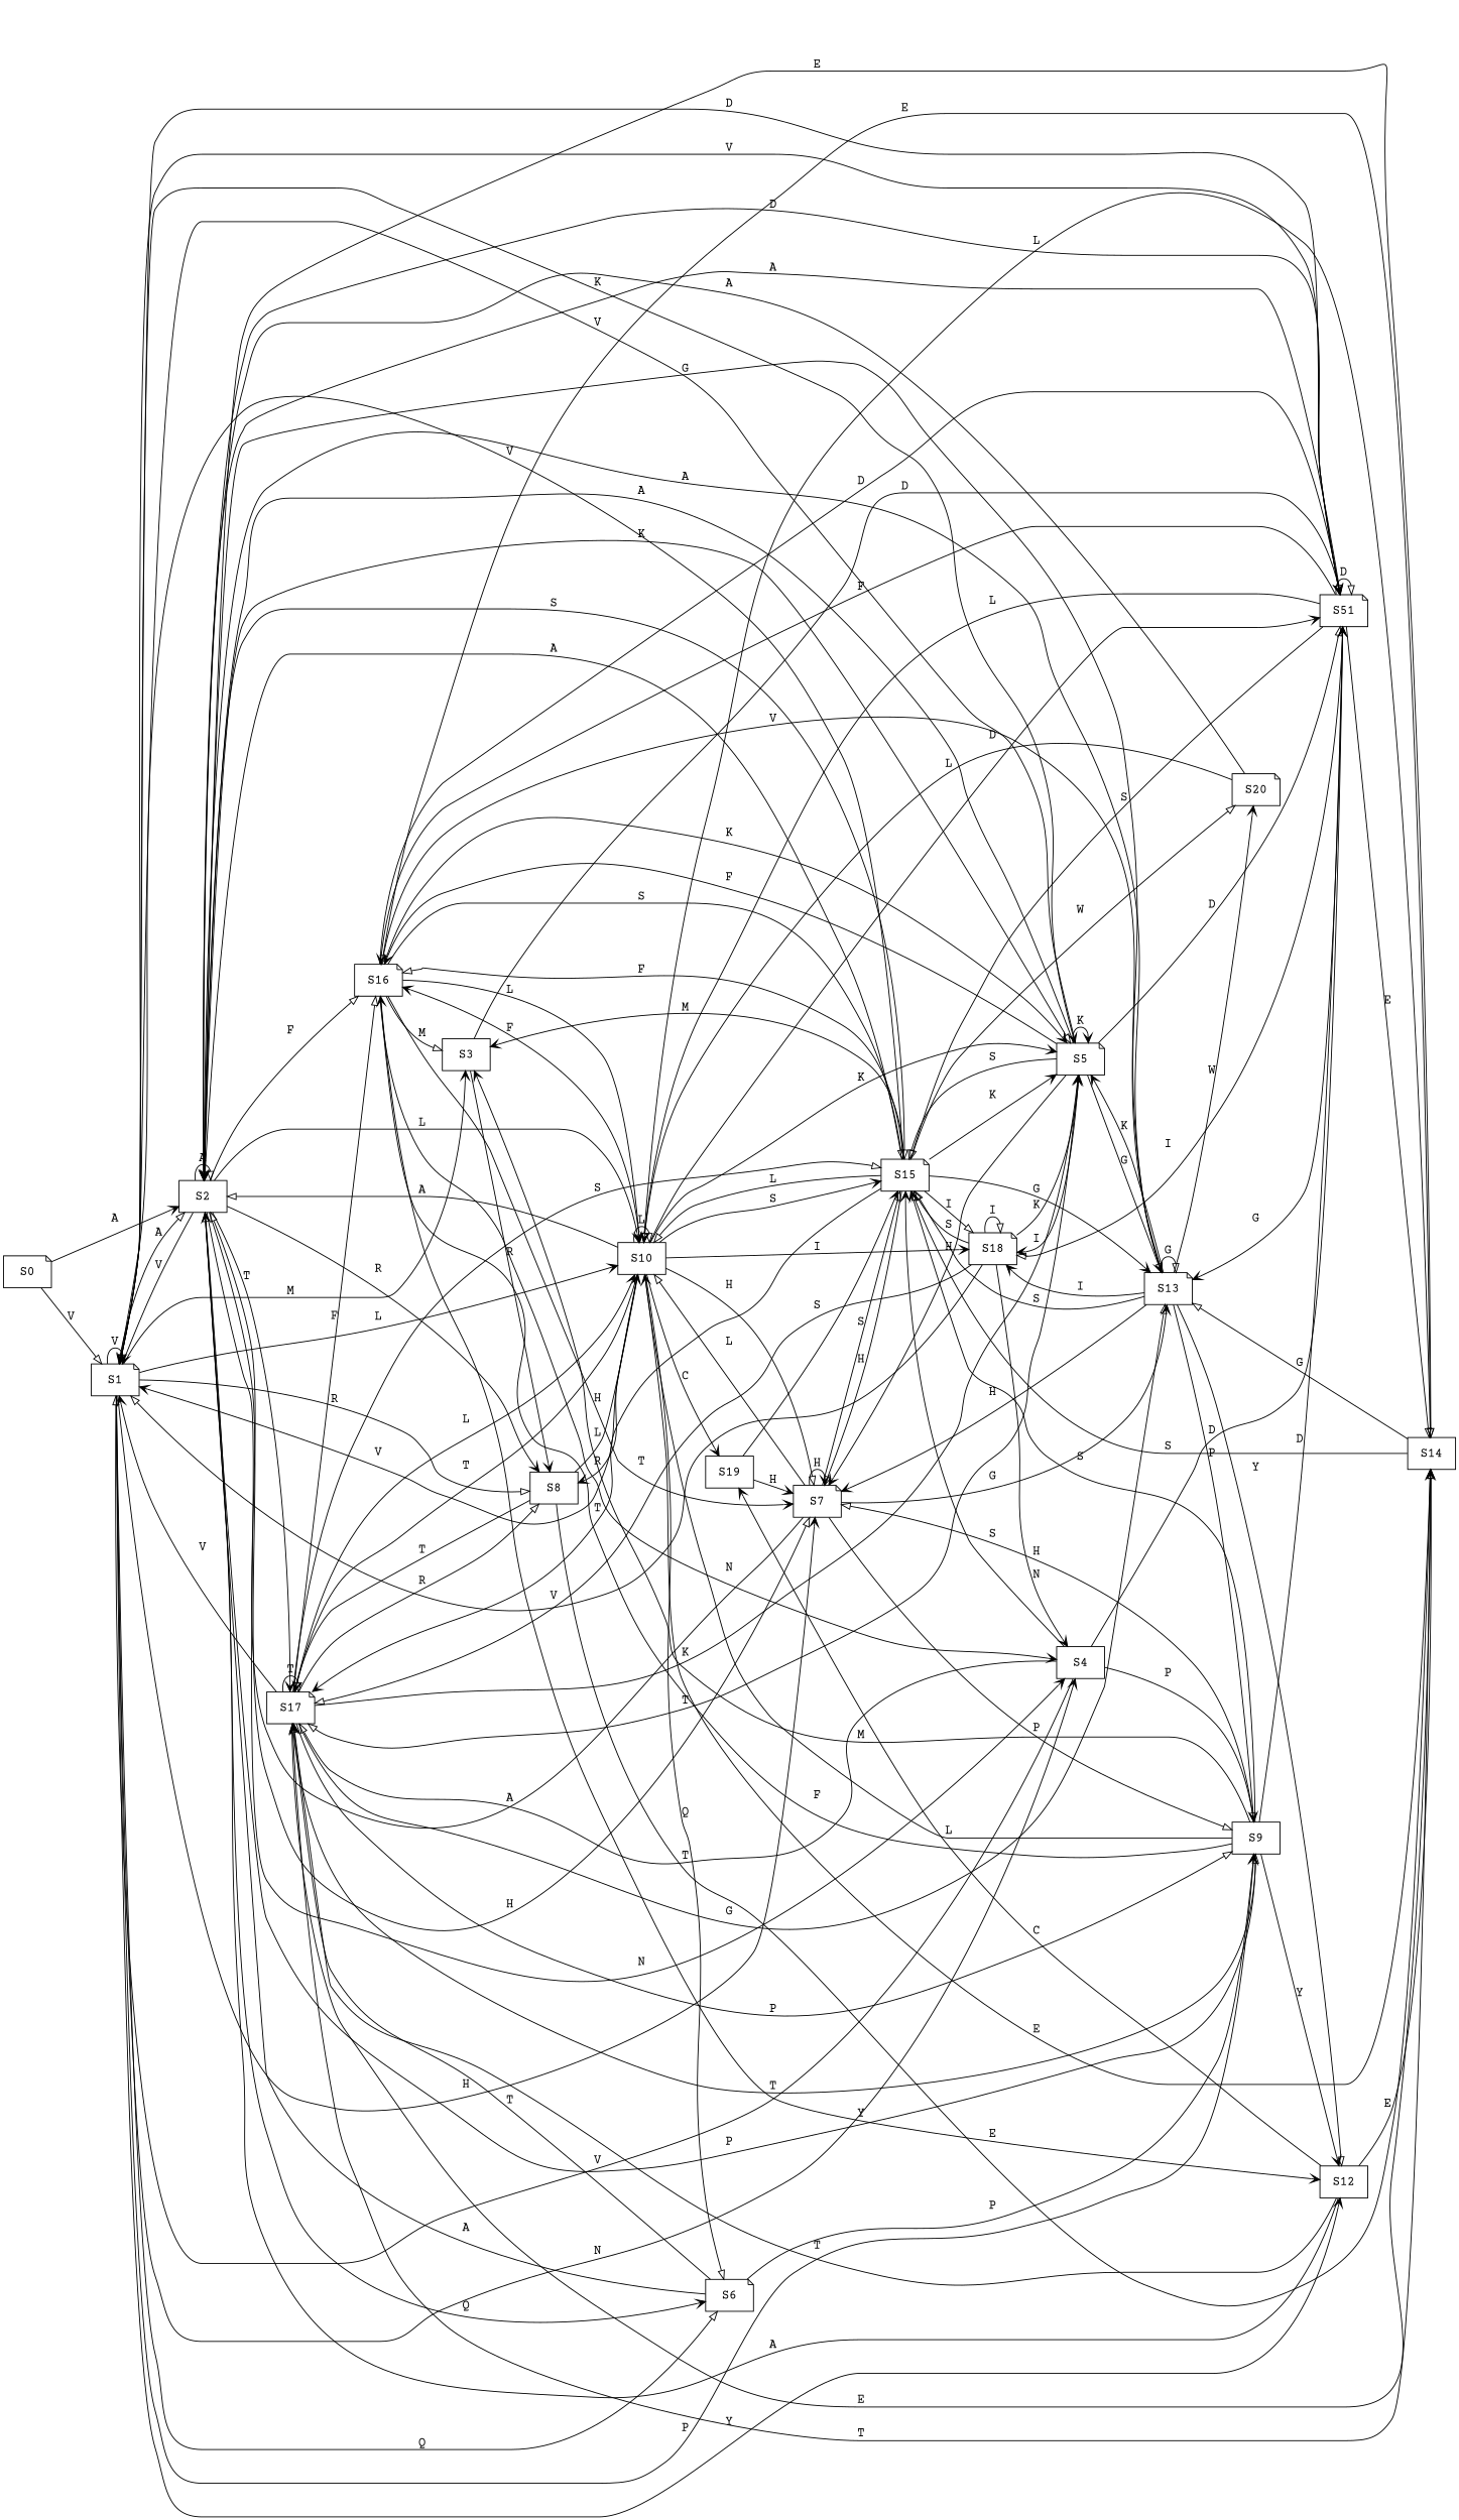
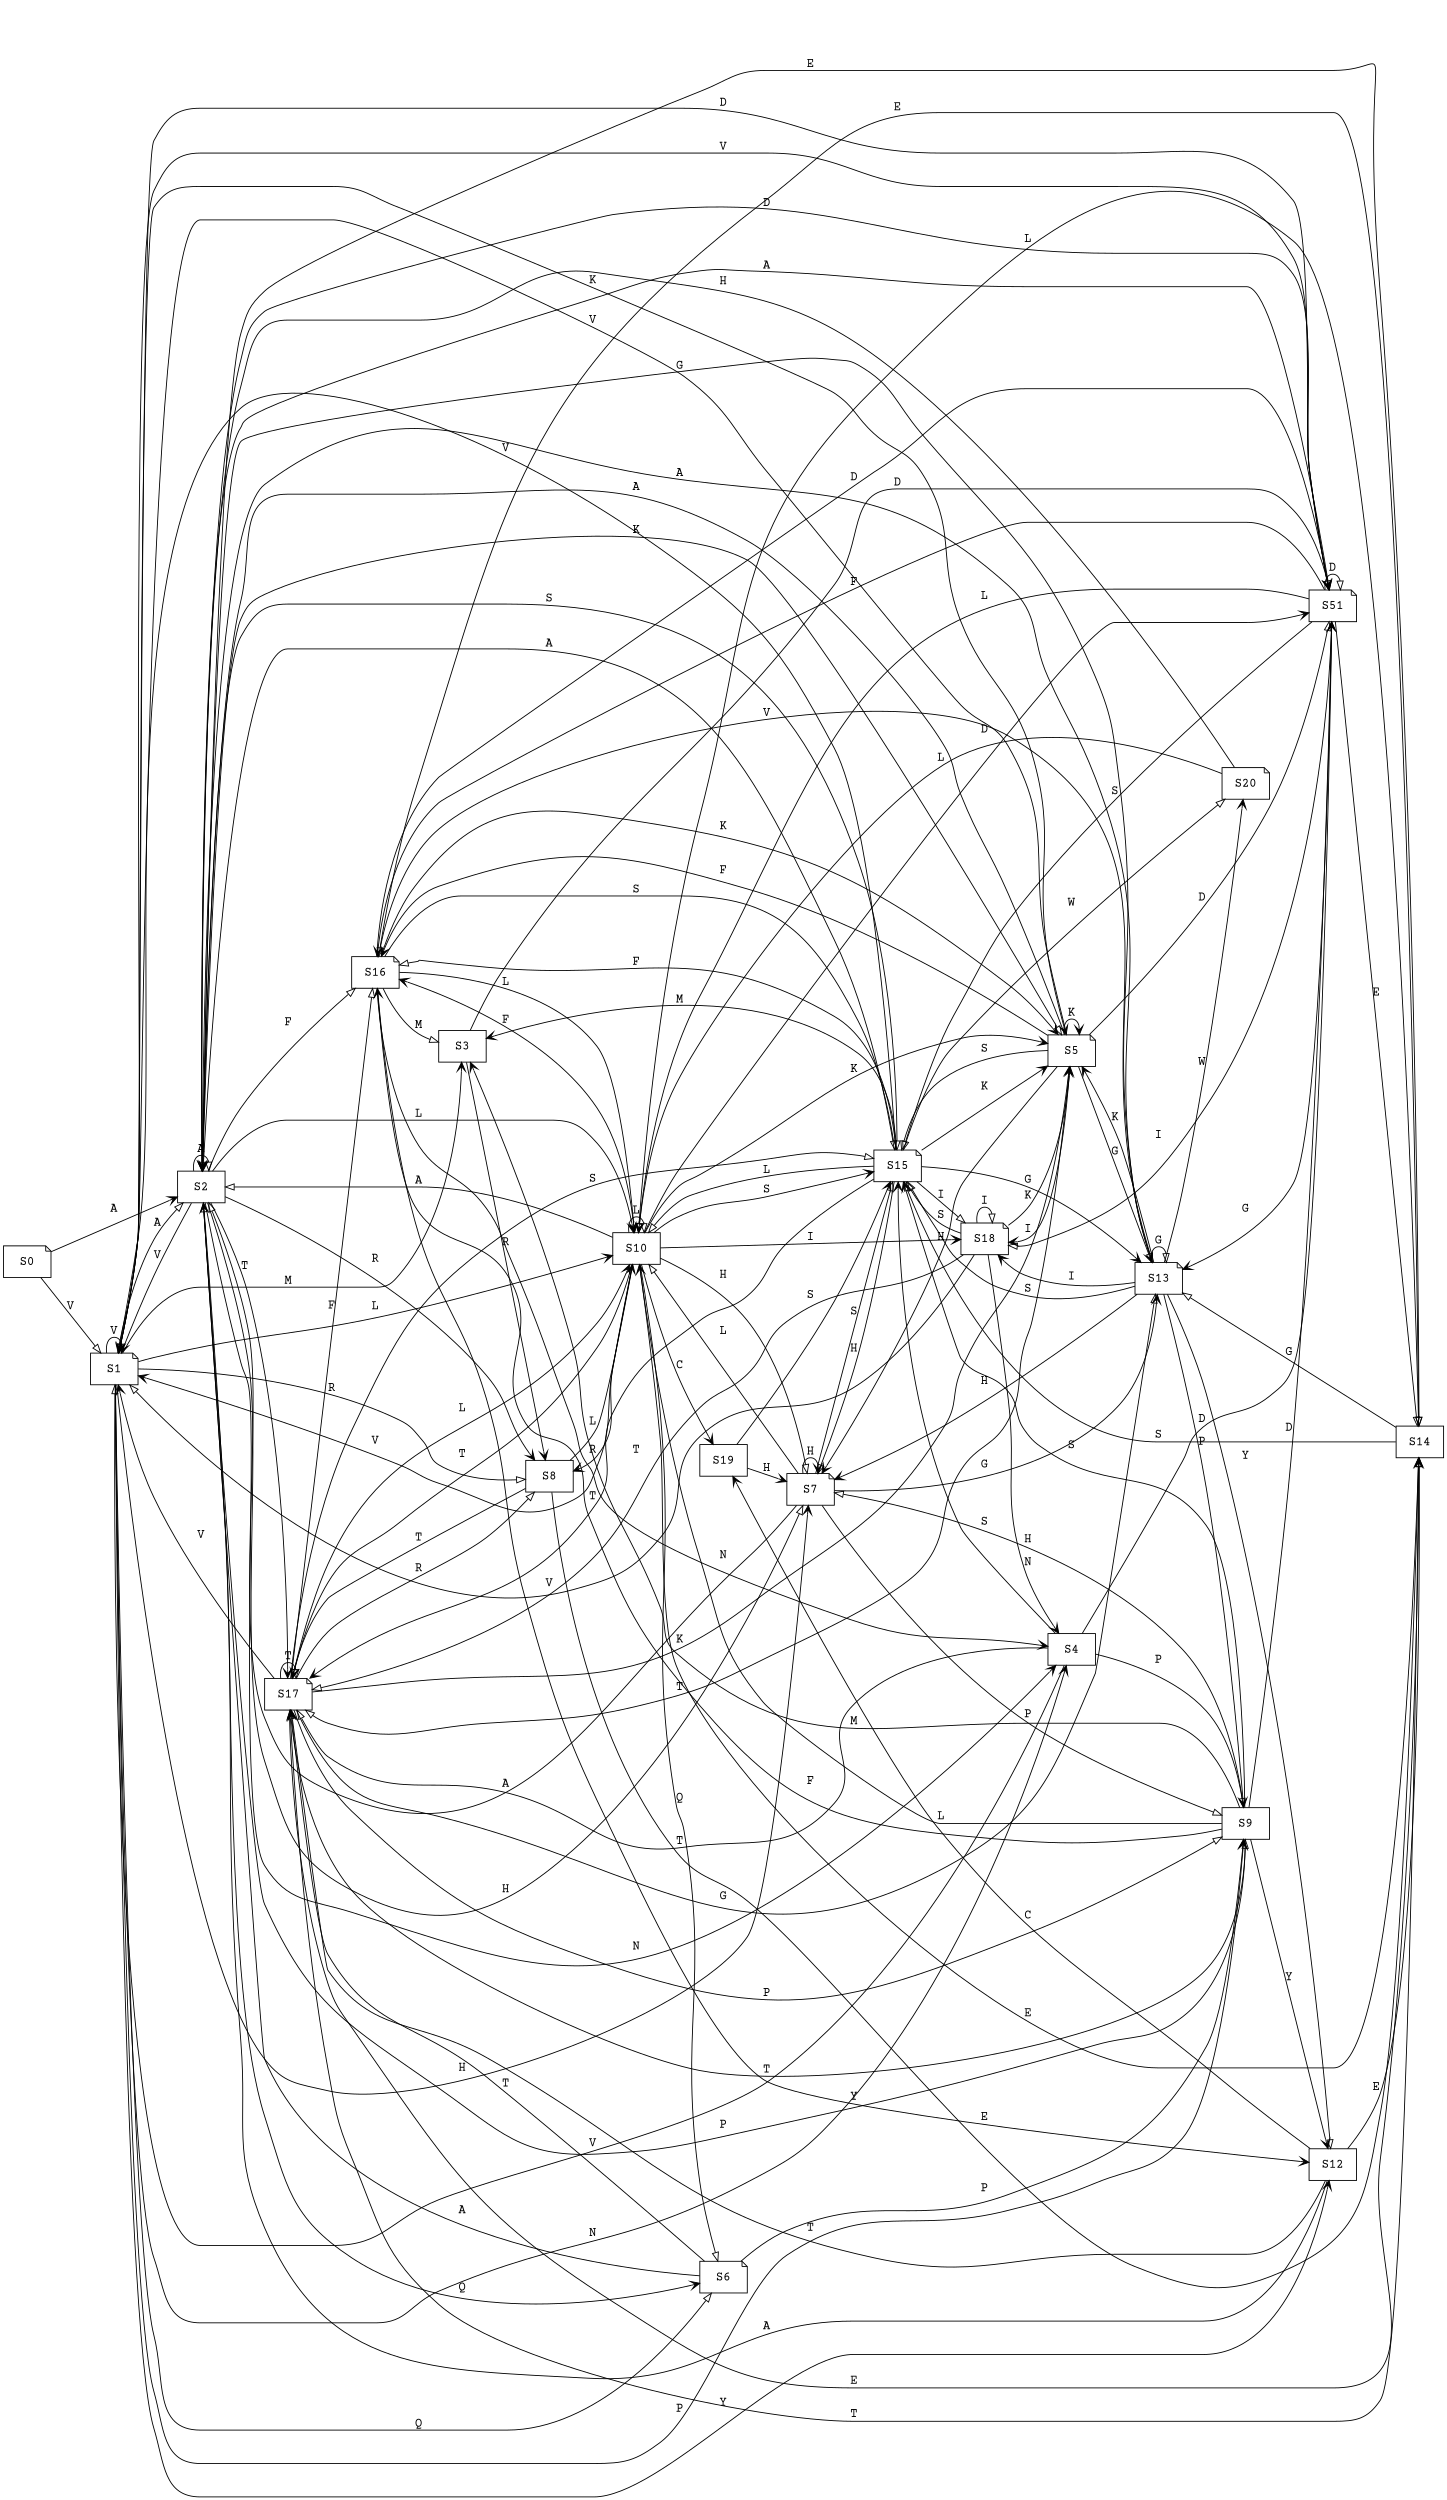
  strict digraph {
    fontname="Courier Prime"
    rankdir=LR
    node [fontname="Courier Prime" shape=note]
    edge [arrowhead=vee fontname="Courier Prime"]
    S0
    S1
    S2 [shape=box]
    S3 [shape=box]
    S4 [shape=box]
    S5
    S6
    S7
    S8 [shape=box]
    S9 [shape=box]
    S10 [shape=box]
    n12 [label=S51]
    S12 [shape=box]
    S13
    S14 [shape=box]
    S15
    S16
    S17
    S18
    S19 [shape=box]
    S20
    S0 -> S1 [arrowhead=onormal label=V]
    S0 -> S2 [label=A]
    S1 -> S1 [arrowhead=onormal label=V]
    S1 -> S2 [arrowhead=onormal label=A]
    S1 -> S3 [label=M]
    S1 -> S4 [label=N]
    S1 -> S5 [label=K]
    S1 -> S6 [arrowhead=onormal label=Q]
    S1 -> S7 [label=H]
    S1 -> S8 [arrowhead=onormal label=R]
    S1 -> S9 [label=P]
    S1 -> S10 [label=L]
    S1 -> n12 [label=D]
    S1 -> S12 [label=Y]
    S2 -> S1 [label=V]
    S2 -> S2 [arrowhead=onormal label=A]
    S2 -> S4 [label=N]
    S2 -> S5 [arrowhead=onormal label=K]
    S2 -> S6 [label=Q]
    S2 -> S7 [arrowhead=onormal label=H]
    S2 -> S8 [label=R]
    S2 -> S9 [arrowhead=onormal label=P]
    S2 -> S10 [label=L]
    S2 -> n12 [arrowhead=onormal label=D]
    S2 -> S13 [arrowhead=onormal label=G]
    S2 -> S14 [arrowhead=onormal label=E]
    S2 -> S15 [arrowhead=onormal label=S]
    S2 -> S16 [arrowhead=onormal label=F]
    S2 -> S17 [label=T]
    S3 -> S8 [label=R]
    S3 -> n12 [label=D]
    S4 -> S1 [arrowhead=onormal label=V]
    S4 -> S9 [arrowhead=onormal label=P]
    S4 -> n12 [label=D]
    S4 -> S15 [label=S]
    S4 -> S17 [arrowhead=onormal label=T]
    S5 -> S1 [arrowhead=onormal label=V]
    S5 -> S2 [label=A]
    S5 -> S5 [label=K]
    S5 -> S7 [label=H]
    S5 -> n12 [arrowhead=onormal label=D]
    S5 -> S13 [label=G]
    S5 -> S15 [arrowhead=onormal label=S]
    S5 -> S16 [label=F]
    S5 -> S17 [arrowhead=onormal label=T]
    S5 -> S18 [label=I]
    S6 -> S2 [arrowhead=onormal label=A]
    S6 -> S9 [label=P]
    S6 -> S17 [label=T]
    S7 -> S2 [arrowhead=onormal label=A]
    S7 -> S7 [label=H]
    S7 -> S9 [arrowhead=onormal label=P]
    S7 -> S10 [arrowhead=onormal label=L]
    S7 -> S13 [label=G]
    S7 -> S15 [arrowhead=onormal label=S]
    S8 -> S10 [label=L]
    S8 -> S14 [arrowhead=onormal label=E]
    S8 -> S17 [label=T]
    S9 -> S3 [label=M]
    S9 -> S7 [arrowhead=onormal label=H]
    S9 -> S10 [label=L]
    S9 -> n12 [label=D]
    S9 -> S12 [label=Y]
    S9 -> S15 [label=S]
    S9 -> S16 [label=F]
    S9 -> S17 [label=T]
    S10 -> S1 [label=V]
    S10 -> S2 [arrowhead=onormal label=A]
    S10 -> S5 [label=K]
    S10 -> S6 [arrowhead=onormal label=Q]
    S10 -> S7 [arrowhead=onormal label=H]
    S10 -> S8 [label=R]
    S10 -> S10 [arrowhead=onormal label=L]
    S10 -> n12 [label=D]
    S10 -> S14 [label=E]
    S10 -> S15 [label=S]
    S10 -> S16 [label=F]
    S10 -> S17 [arrowhead=onormal label=T]
    S10 -> S18 [label=I]
    S10 -> S19 [label=C]
    n12 -> S1 [label=V]
    n12 -> S2 [label=A]
    n12 -> S10 [arrowhead=onormal label=L]
    n12 -> n12 [arrowhead=onormal label=D]
    n12 -> S13 [label=G]
    n12 -> S14 [arrowhead=onormal label=E]
    n12 -> S15 [arrowhead=onormal label=S]
    n12 -> S16 [label=F]
    n12 -> S18 [arrowhead=onormal label=I]
    S12 -> S2 [label=A]
    S12 -> S14 [arrowhead=onormal label=E]
    S12 -> S17 [label=T]
    S12 -> S19 [label=C]
    S13 -> S2 [arrowhead=onormal label=A]
    S13 -> S5 [label=K]
    S13 -> S7 [label=H]
    S13 -> S9 [label=P]
    S13 -> S12 [arrowhead=onormal label=Y]
    S13 -> S13 [arrowhead=onormal label=G]
    S13 -> S15 [arrowhead=onormal label=S]
    S13 -> S16 [arrowhead=onormal label=V]
    S13 -> S18 [label=I]
    S13 -> S20 [label=W]
    S14 -> S10 [arrowhead=onormal label=L]
    S14 -> S13 [arrowhead=onormal label=G]
    S14 -> S15 [arrowhead=onormal label=S]
    S14 -> S17 [arrowhead=onormal label=T]
    S15 -> S1 [label=V]
    S15 -> S2 [label=A]
    S15 -> S3 [label=M]
    S15 -> S5 [label=K]
    S15 -> S7 [arrowhead=onormal label=H]
    S15 -> S10 [arrowhead=onormal label=L]
    S15 -> S13 [label=G]
    S15 -> S16 [arrowhead=onormal label=F]
    S15 -> S17 [label=T]
    S15 -> S18 [arrowhead=onormal label=I]
    S15 -> S20 [arrowhead=onormal label=W]
    S16 -> S3 [arrowhead=onormal label=M]
    S16 -> S4 [label=N]
    S16 -> S5 [label=K]
-   S16 -> S7 [label=H]
    S16 -> S10 [label=L]
    S16 -> n12 [label=D]
    S16 -> S12 [label=Y]
    S16 -> S14 [arrowhead=onormal label=E]
    S16 -> S15 [arrowhead=onormal label=S]
    S17 -> S1 [label=V]
    S17 -> S5 [label=K]
    S17 -> S8 [arrowhead=onormal label=R]
    S17 -> S9 [arrowhead=onormal label=P]
    S17 -> S10 [label=L]
    S17 -> S13 [arrowhead=onormal label=G]
    S17 -> S14 [label=E]
    S17 -> S15 [arrowhead=onormal label=S]
    S17 -> S16 [arrowhead=onormal label=F]
    S17 -> S17 [arrowhead=onormal label=T]
    S18 -> S1 [arrowhead=onormal label=V]
    S18 -> S4 [label=N]
    S18 -> S5 [label=K]
    S18 -> S15 [arrowhead=onormal label=S]
    S18 -> S17 [arrowhead=onormal label=T]
    S18 -> S18 [arrowhead=onormal label=I]
    S19 -> S7 [label=H]
    S19 -> S15 [label=S]
-   S20 -> S2 [label=A]
+   S20 -> S2 [label=H]
    S20 -> S10 [label=L]
  }
